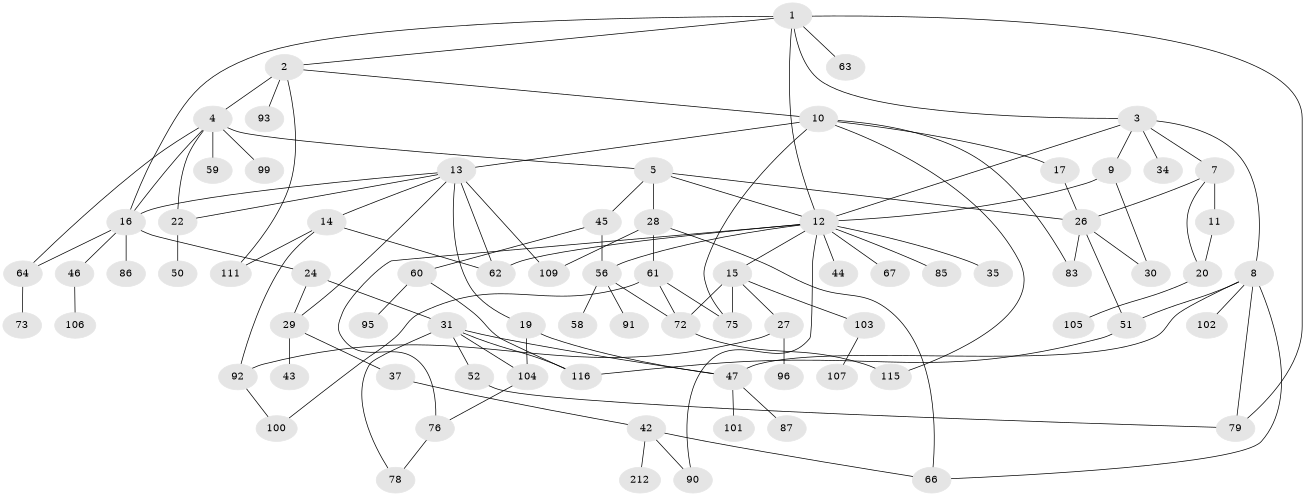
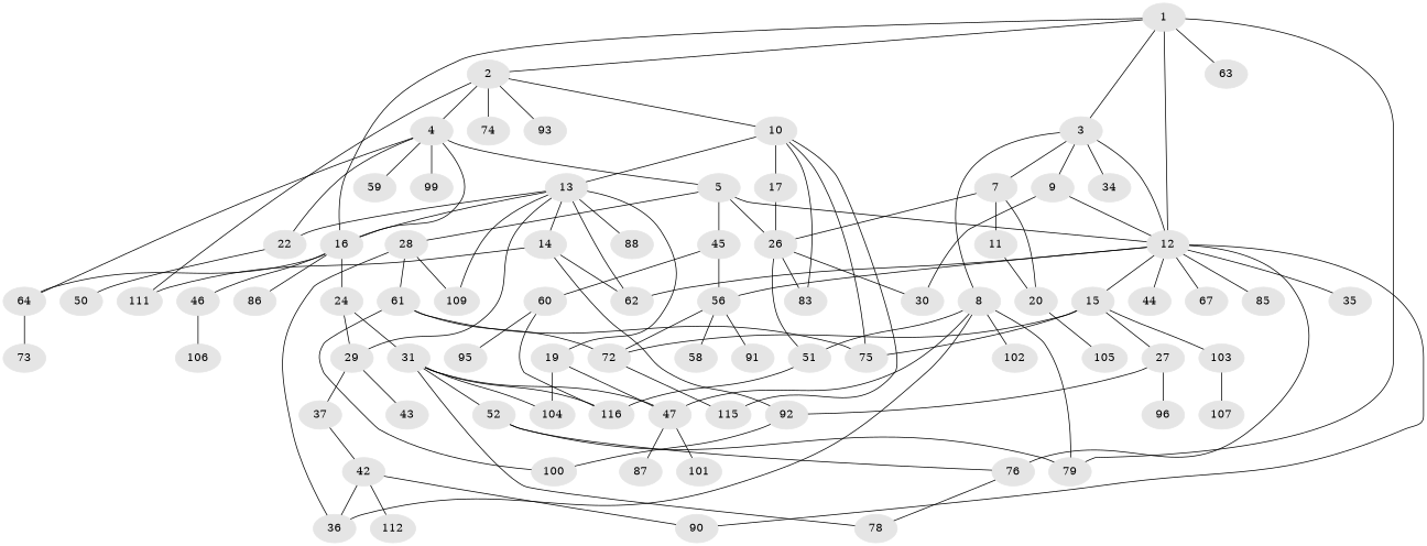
  graph {
    node [color=gray90 style=filled]
    1 [super="+53"]
    2 [super="+57"]
    3
    12 [super="+23"]
    16 [super="+25"]
    63
    79 [super="+110"]
    4 [super="+65"]
    10 [super="+82"]
+   74
    93
    111
    7 [super="+54"]
    8 [super="+21"]
    9 [super="+97"]
    34 [super="+36"]
    15 [super="+94"]
    35
    44
    56 [super="+70"]
    62 [super="+84"]
    67 [super="+77"]
    76
    85
    90
    64
    24
    46
    86 [super="+108"]
    5 [super="+6"]
    22 [super="+48"]
    59
    99
    13 [super="+18"]
    17
    75 [super="+80"]
    83
    115
    26 [super="+43"]
    11 [super="+32"]
    20
    47 [super="+71"]
    51 [super="+117"]
-   66
+   66 [label=36]
    102
    30
    28 [super="+41"]
    45 [super="+49"]
    50 [super="+89"]
    73
    109
    61 [super="+68"]
    60
    105
    87
    101
    116
    14 [super="+55"]
    19
    29
+   88 [super="+114"]
    27 [super="+39"]
    72
    103
    58
    91
    78
    92
    104 [super="+113"]
    n70 [label=43]
    37
    100
    96
    107
    31 [super="+40"]
    106
    52 [super="+81"]
    42 [super="+98"]
-   112 [label=212]
+   112
    95
    1 -- 2
    1 -- 3
    1 -- 12
    1 -- 16
    1 -- 63
    1 -- 79
    2 -- 4 [weight=2]
    2 -- 10
+   2 -- 74
    2 -- 93
    2 -- 111
    3 -- 12
    3 -- 7
    3 -- 8
    3 -- 9
    3 -- 34
    12 -- 15
    12 -- 35
    12 -- 44
    12 -- 56
    12 -- 62
    12 -- 67 [weight=2]
    12 -- 76
    12 -- 85
    12 -- 90
    16 -- 64
    16 -- 24
    16 -- 46
    16 -- 86
    4 -- 16
    4 -- 64
    4 -- 5
    4 -- 22
    4 -- 59
    4 -- 99
    10 -- 13 [weight=2]
    10 -- 17
    10 -- 75
    10 -- 83
    10 -- 115
    7 -- 26
    7 -- 11
    7 -- 20
    8 -- 79
    8 -- 47
    8 -- 51
    8 -- 66
    8 -- 102
    9 -- 12
    9 -- 30
    15 -- 75 [weight=2]
    15 -- 27
    15 -- 72
    15 -- 103
    56 -- 72
    56 -- 58
    56 -- 91
    76 -- 78
    64 -- 73
    24 -- 29
    24 -- 31
    46 -- 106
    5 -- 12
    5 -- 26
    5 -- 28
    5 -- 45
    22 -- 50
    13 -- 16
    13 -- 62
    13 -- 22
    13 -- 109
    13 -- 14
    13 -- 19
    13 -- 29
+   13 -- 88
    17 -- 26
    26 -- 83
    26 -- 51
    26 -- 30
    11 -- 20
    20 -- 105
    47 -- 87
    47 -- 101
    51 -- 116
    28 -- 66
    28 -- 109
    28 -- 61
    45 -- 56
    45 -- 60
    61 -- 75
    61 -- 72
    61 -- 100
    60 -- 116
    60 -- 95
    14 -- 111
    14 -- 62
    14 -- 92
    19 -- 47
    19 -- 104
    29 -- n70
    29 -- 37
    27 -- 92
    27 -- 96
    72 -- 115
    103 -- 107
    92 -- 100
    37 -- 42
    31 -- 47
    31 -- 116
    31 -- 78
    31 -- 104
    31 -- 52
    52 -- 79
-   104 -- 76
+   52 -- 76
    42 -- 90
    42 -- 66
    42 -- 112
  }
